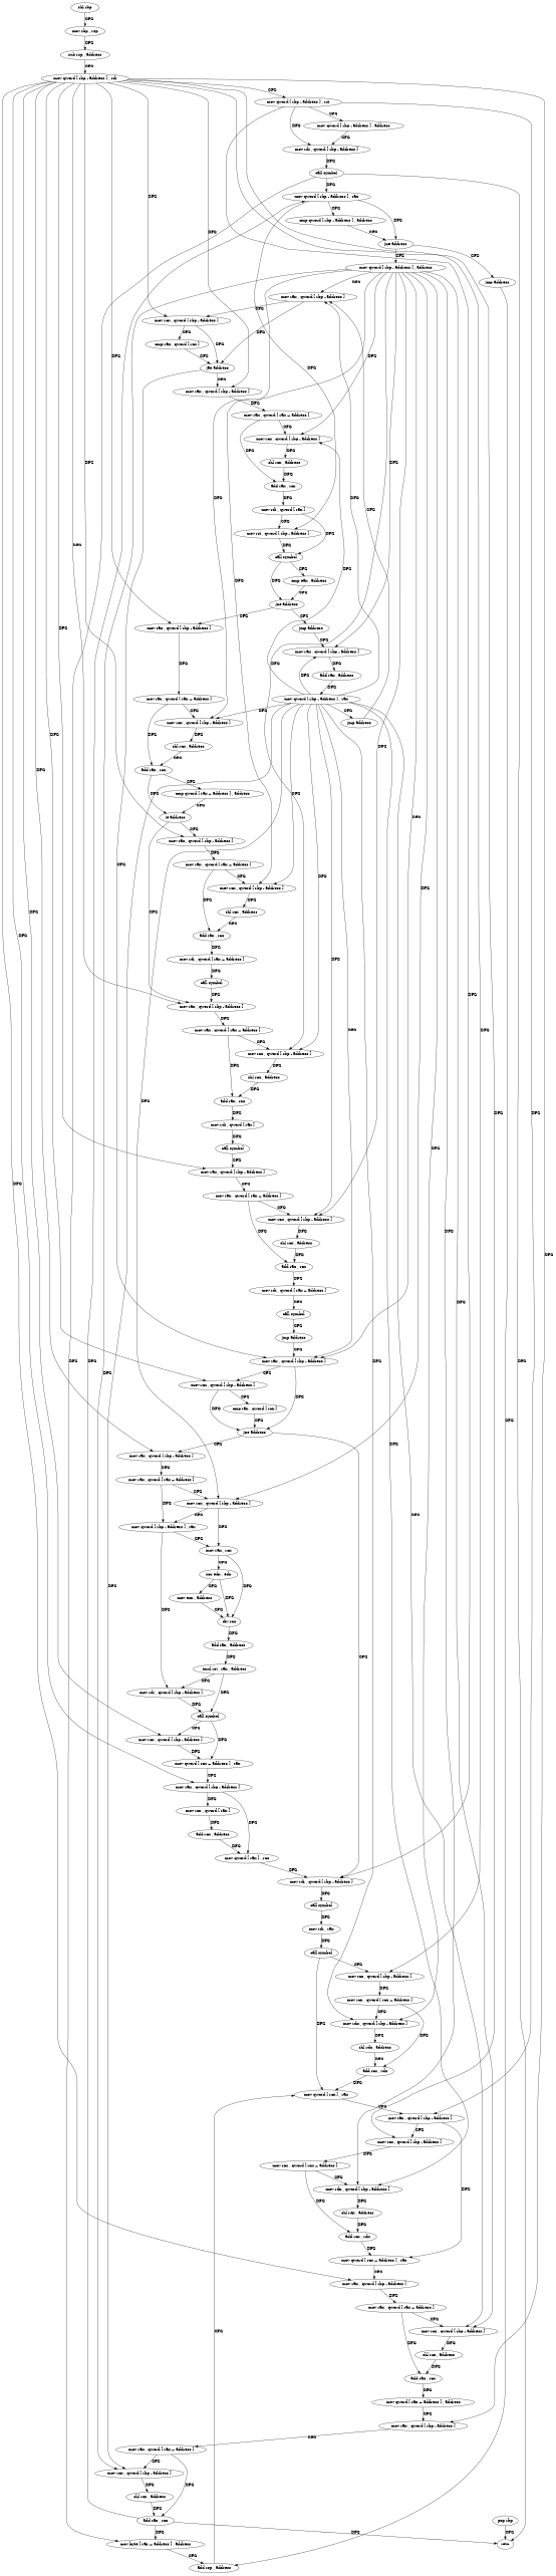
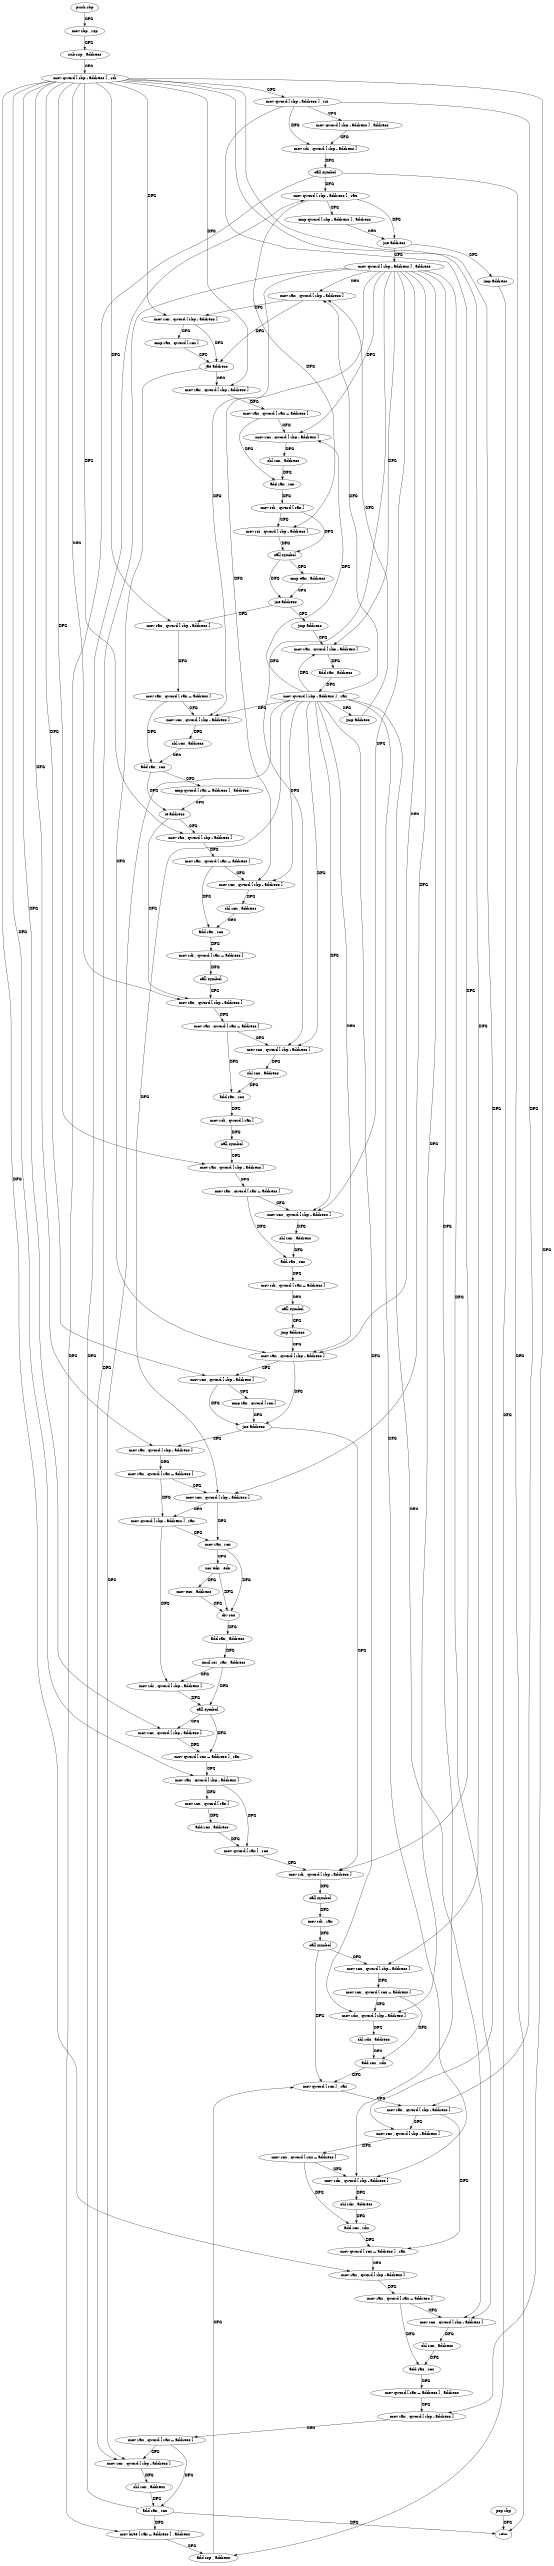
  digraph {
-   n1 [label="shl rbp"]
+   n1 [label="push rbp"]
    n2 [label="mov rbp , rsp"]
    n3 [label="sub rsp , address"]
    n4 [label="mov qword [ rbp - address ] , rdi"]
    n5 [label="mov qword [ rbp - address ] , rsi"]
    n6 [label="mov rcx , qword [ rbp - address ]"]
    n7 [label="mov rax , qword [ rbp - address ]"]
    n8 [label="mov rax , qword [ rbp - address ]"]
    n9 [label="mov rax , qword [ rbp - address ]"]
    n10 [label="mov rcx , qword [ rbp - address ]"]
    n11 [label="mov rcx , qword [ rbp - address ]"]
    n12 [label="mov rax , qword [ rbp - address ]"]
    n13 [label="mov rax , qword [ rbp - address ]"]
    n14 [label="mov rcx , qword [ rbp - address ]"]
    n15 [label="mov rax , qword [ rbp - address ]"]
    n16 [label="mov rax , qword [ rbp - address ]"]
    n17 [label="mov rax , qword [ rbp - address ]"]
    n18 [label="mov rax , qword [ rbp - address ]"]
    n19 [label="mov rcx , qword [ rbp - address ]"]
    n20 [label="mov qword [ rbp - address ] , address"]
    n21 [label="mov rdi , qword [ rbp - address ]"]
    n22 [label="mov rdi , qword [ rbp - address ]"]
    n23 [label="mov rax , qword [ rbp - address ]"]
    n24 [label="jne address"]
    n25 [label="cmp rax , qword [ rcx ]"]
    n26 [label="mov rax , qword [ rax + address ]"]
    n27 [label="mov rax , qword [ rax + address ]"]
    n28 [label="mov rax , qword [ rax + address ]"]
    n29 [label="mov rcx , qword [ rcx + address ]"]
    n30 [label="mov rcx , qword [ rcx + address ]"]
    n31 [label="mov rax , qword [ rax + address ]"]
    n32 [label="mov rax , qword [ rax + address ]"]
    n33 [label="mov qword [ rcx + address ] , rax"]
    n34 [label="mov rcx , qword [ rax ]"]
    n35 [label="mov qword [ rax ] , rcx"]
    n36 [label="mov rax , qword [ rax + address ]"]
    n37 [label="mov rax , qword [ rax + address ]"]
    n38 [label="mov rax , qword [ rax + address ]"]
    n39 [label="jae address"]
    n40 [label="cmp rax , qword [ rcx ]"]
    n41 [label="call symbol"]
    n42 [label="call symbol"]
    n43 [label="mov qword [ rcx + address ] , rax"]
    n44 [label="mov qword [ rbp - address ] , rax"]
    n45 [label=retn]
    n46 [label="mov byte [ rax + address ] , address"]
    n47 [label="cmp qword [ rbp - address ] , address"]
    n48 [label="jne address"]
    n49 [label="mov rsi , qword [ rbp - address ]"]
    n50 [label="add rsp , address"]
    n51 [label="mov qword [ rbp - address ] , address"]
    n52 [label="jmp address"]
    n53 [label="call symbol"]
    n54 [label="mov rax , qword [ rbp - address ]"]
    n55 [label="mov rax , qword [ rbp - address ]"]
    n56 [label="mov rcx , qword [ rbp - address ]"]
    n57 [label="mov rdx , qword [ rbp - address ]"]
    n58 [label="mov rdx , qword [ rbp - address ]"]
    n59 [label="mov rcx , qword [ rbp - address ]"]
    n60 [label="mov rcx , qword [ rbp - address ]"]
    n61 [label="mov rcx , qword [ rbp - address ]"]
    n62 [label="mov rax , qword [ rbp - address ]"]
    n63 [label="mov rcx , qword [ rbp - address ]"]
    n64 [label="mov rcx , qword [ rbp - address ]"]
    n65 [label="mov rcx , qword [ rbp - address ]"]
    n66 [label="mov rcx , qword [ rbp - address ]"]
    n67 [label="shl rcx , address"]
    n68 [label="shl rdx , address"]
    n69 [label="shl rdx , address"]
    n70 [label="shl rcx , address"]
    n71 [label="shl rcx , address"]
    n72 [label="mov qword [ rbp - address ] , rax"]
    n73 [label="mov rax , rcx"]
    n74 [label="add rax , address"]
    n75 [label="shl rcx , address"]
    n76 [label="shl rcx , address"]
    n77 [label="shl rcx , address"]
    n78 [label="shl rcx , address"]
    n79 [label="mov qword [ rcx ] , rax"]
    n80 [label="pop rbp"]
    n81 [label="mov rdi , rax"]
    n82 [label="add rax , rcx"]
    n83 [label="mov rdi , qword [ rax ]"]
    n84 [label="cmp eax , address"]
    n85 [label="jne address"]
    n86 [label="jmp address"]
    n87 [label="add rax , rcx"]
    n88 [label="call symbol"]
    n89 [label="add rcx , rdx"]
    n90 [label="add rcx , rdx"]
    n91 [label="add rax , rcx"]
    n92 [label="mov qword [ rax + address ] , address"]
    n93 [label="add rax , rcx"]
    n94 [label="mov rdi , qword [ rbp - address ]"]
    n95 [label="xor edx , edx"]
    n96 [label="div rcx"]
    n97 [label="call symbol"]
    n98 [label="mov ecx , address"]
    n99 [label="add rax , address"]
    n100 [label="imul rsi , rax , address"]
    n101 [label="add rcx , address"]
    n102 [label="mov qword [ rbp - address ] , rax"]
    n103 [label="cmp qword [ rax + address ] , address"]
    n104 [label="je address"]
    n105 [label="add rax , rcx"]
    n106 [label="add rax , rcx"]
    n107 [label="jmp address"]
    n108 [label="mov rdi , qword [ rax ]"]
    n109 [label="call symbol"]
    n110 [label="add rax , rcx"]
    n111 [label="mov rdi , qword [ rax + address ]"]
    n112 [label="call symbol"]
    n113 [label="jmp address"]
    n114 [label="mov rdi , qword [ rax + address ]"]
    n115 [label="call symbol"]
    n1 -> n2 [label=CFG]
    n2 -> n3 [label=CFG]
    n3 -> n4 [label=CFG]
    n4 -> n5 [label=CFG]
    n4 -> n6 [label=DFG]
    n4 -> n7 [label=DFG]
    n4 -> n8 [label=DFG]
    n4 -> n9 [label=DFG]
    n4 -> n10 [label=DFG]
    n4 -> n11 [label=DFG]
    n4 -> n12 [label=DFG]
    n4 -> n13 [label=DFG]
    n4 -> n14 [label=DFG]
    n4 -> n15 [label=DFG]
    n4 -> n16 [label=DFG]
    n4 -> n17 [label=DFG]
    n4 -> n18 [label=DFG]
    n4 -> n19 [label=DFG]
    n5 -> n20 [label=CFG]
    n5 -> n21 [label=DFG]
    n5 -> n22 [label=DFG]
    n5 -> n23 [label=DFG]
    n6 -> n24 [label=DFG]
    n6 -> n25 [label=CFG]
    n7 -> n26 [label=DFG]
    n8 -> n27 [label=DFG]
    n9 -> n28 [label=DFG]
    n10 -> n29 [label=DFG]
    n11 -> n30 [label=DFG]
    n12 -> n31 [label=DFG]
    n13 -> n32 [label=DFG]
    n14 -> n33 [label=DFG]
    n15 -> n34 [label=DFG]
    n15 -> n35 [label=DFG]
    n16 -> n36 [label=DFG]
    n17 -> n37 [label=DFG]
    n18 -> n38 [label=DFG]
    n19 -> n39 [label=DFG]
    n19 -> n40 [label=CFG]
    n20 -> n21 [label=CFG]
    n21 -> n41 [label=DFG]
    n22 -> n42 [label=DFG]
    n23 -> n11 [label=CFG]
    n23 -> n43 [label=DFG]
    n24 -> n7 [label=CFG]
    n24 -> n22 [label=CFG]
    n25 -> n24 [label=CFG]
    n26 -> n61 [label=CFG]
    n26 -> n72 [label=DFG]
    n27 -> n56 [label=CFG]
    n27 -> n82 [label=DFG]
    n28 -> n63 [label=CFG]
    n28 -> n87 [label=DFG]
    n29 -> n57 [label=CFG]
    n29 -> n89 [label=DFG]
    n30 -> n58 [label=CFG]
    n30 -> n90 [label=DFG]
    n31 -> n59 [label=CFG]
    n31 -> n91 [label=DFG]
    n32 -> n60 [label=CFG]
    n32 -> n93 [label=DFG]
    n33 -> n15 [label=CFG]
    n34 -> n101 [label=DFG]
    n35 -> n22 [label=CFG]
    n36 -> n64 [label=CFG]
    n36 -> n105 [label=DFG]
    n37 -> n66 [label=CFG]
    n37 -> n106 [label=DFG]
    n38 -> n65 [label=CFG]
    n38 -> n110 [label=DFG]
    n39 -> n8 [label=CFG]
    n39 -> n55 [label=CFG]
    n40 -> n39 [label=CFG]
    n41 -> n44 [label=DFG]
    n41 -> n45 [label=DFG]
    n41 -> n46 [label=DFG]
    n42 -> n81 [label=DFG]
    n43 -> n12 [label=CFG]
    n44 -> n47 [label=CFG]
    n44 -> n48 [label=DFG]
    n44 -> n49 [label=DFG]
    n46 -> n50 [label=CFG]
    n47 -> n48 [label=CFG]
    n48 -> n51 [label=CFG]
    n48 -> n52 [label=CFG]
    n49 -> n53 [label=DFG]
    n50 -> n79 [label=CFG]
    n51 -> n54 [label=DFG]
    n51 -> n55 [label=DFG]
    n51 -> n56 [label=DFG]
    n51 -> n57 [label=DFG]
    n51 -> n58 [label=DFG]
    n51 -> n59 [label=DFG]
    n51 -> n60 [label=DFG]
    n51 -> n61 [label=DFG]
    n51 -> n62 [label=DFG]
    n51 -> n63 [label=DFG]
    n51 -> n64 [label=DFG]
    n51 -> n65 [label=DFG]
    n51 -> n66 [label=DFG]
    n52 -> n50 [label=CFG]
    n53 -> n84 [label=CFG]
    n53 -> n85 [label=DFG]
    n54 -> n19 [label=CFG]
    n54 -> n39 [label=DFG]
    n55 -> n6 [label=CFG]
    n55 -> n24 [label=DFG]
    n56 -> n67 [label=DFG]
    n57 -> n68 [label=DFG]
    n58 -> n69 [label=DFG]
    n59 -> n70 [label=DFG]
    n60 -> n71 [label=DFG]
    n61 -> n72 [label=CFG]
    n61 -> n73 [label=DFG]
    n62 -> n74 [label=DFG]
    n63 -> n75 [label=DFG]
    n64 -> n76 [label=DFG]
    n65 -> n77 [label=DFG]
    n66 -> n78 [label=DFG]
    n67 -> n82 [label=DFG]
    n68 -> n89 [label=DFG]
    n69 -> n90 [label=DFG]
    n70 -> n91 [label=DFG]
    n71 -> n93 [label=DFG]
    n72 -> n73 [label=CFG]
    n72 -> n94 [label=DFG]
    n73 -> n95 [label=CFG]
    n73 -> n96 [label=DFG]
    n74 -> n102 [label=DFG]
    n75 -> n87 [label=DFG]
    n76 -> n105 [label=DFG]
    n77 -> n110 [label=DFG]
    n78 -> n106 [label=DFG]
    n79 -> n23 [label=CFG]
    n80 -> n45 [label=CFG]
    n81 -> n88 [label=DFG]
    n82 -> n83 [label=DFG]
    n83 -> n49 [label=CFG]
    n83 -> n53 [label=DFG]
    n84 -> n85 [label=CFG]
    n85 -> n9 [label=CFG]
    n85 -> n86 [label=CFG]
    n86 -> n62 [label=CFG]
    n87 -> n103 [label=CFG]
    n87 -> n104 [label=DFG]
    n88 -> n10 [label=CFG]
    n88 -> n79 [label=DFG]
    n89 -> n79 [label=DFG]
    n90 -> n43 [label=DFG]
    n91 -> n92 [label=DFG]
    n92 -> n13 [label=CFG]
    n93 -> n44 [label=DFG]
    n93 -> n45 [label=DFG]
    n93 -> n46 [label=DFG]
    n94 -> n97 [label=DFG]
    n95 -> n96 [label=DFG]
    n95 -> n98 [label=CFG]
    n96 -> n99 [label=DFG]
    n97 -> n14 [label=CFG]
    n97 -> n33 [label=DFG]
    n98 -> n96 [label=CFG]
    n99 -> n100 [label=DFG]
    n100 -> n94 [label=CFG]
    n100 -> n97 [label=DFG]
    n101 -> n35 [label=DFG]
    n102 -> n54 [label=DFG]
    n102 -> n55 [label=DFG]
    n102 -> n56 [label=DFG]
    n102 -> n57 [label=DFG]
    n102 -> n58 [label=DFG]
    n102 -> n59 [label=DFG]
    n102 -> n60 [label=DFG]
    n102 -> n61 [label=DFG]
    n102 -> n62 [label=DFG]
    n102 -> n63 [label=DFG]
    n102 -> n64 [label=DFG]
    n102 -> n65 [label=DFG]
    n102 -> n66 [label=DFG]
    n102 -> n107 [label=CFG]
    n103 -> n104 [label=CFG]
    n104 -> n16 [label=CFG]
    n104 -> n17 [label=CFG]
    n105 -> n108 [label=DFG]
    n106 -> n114 [label=DFG]
    n107 -> n54 [label=CFG]
    n108 -> n109 [label=DFG]
    n109 -> n18 [label=CFG]
    n110 -> n111 [label=DFG]
    n111 -> n112 [label=DFG]
    n112 -> n113 [label=CFG]
    n113 -> n55 [label=CFG]
    n114 -> n115 [label=DFG]
    n115 -> n16 [label=CFG]
  }
